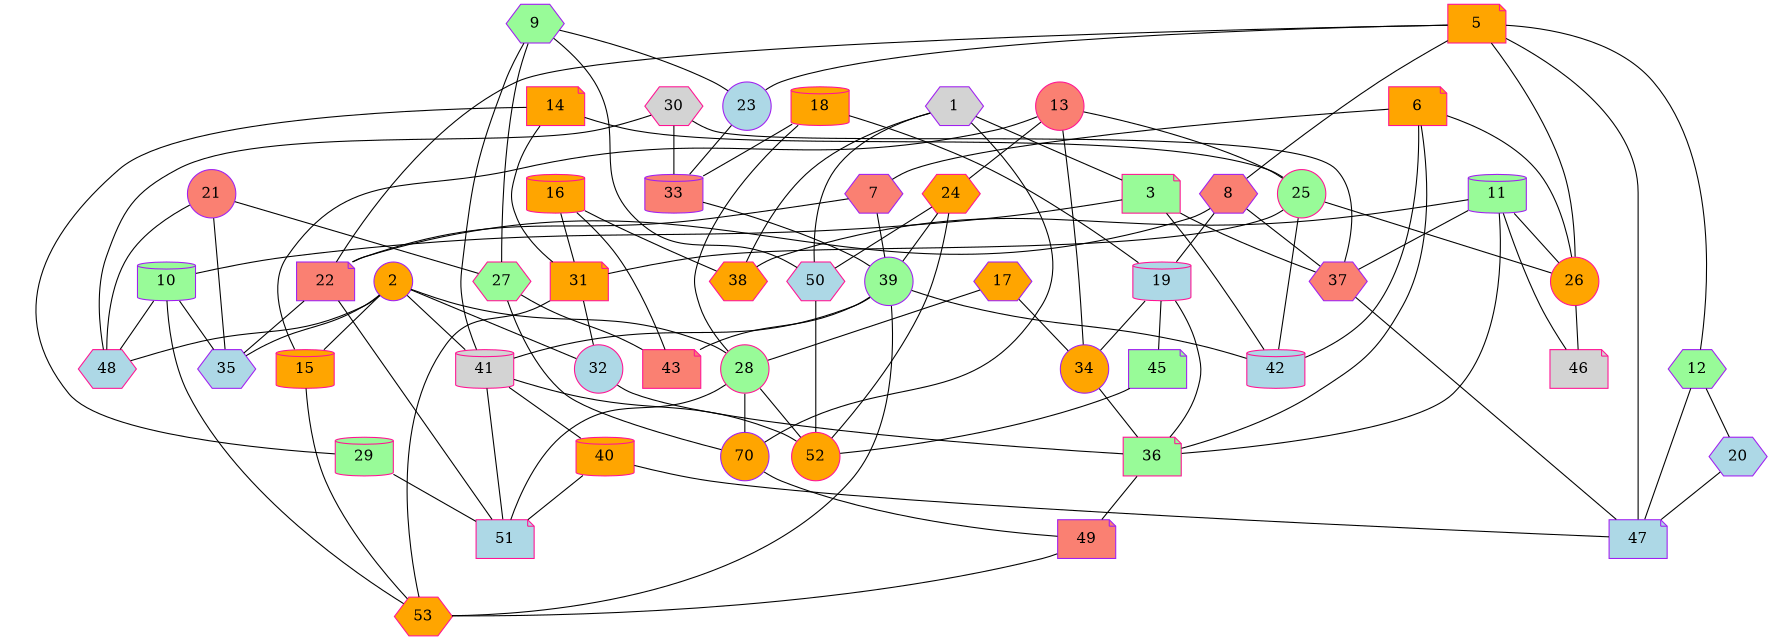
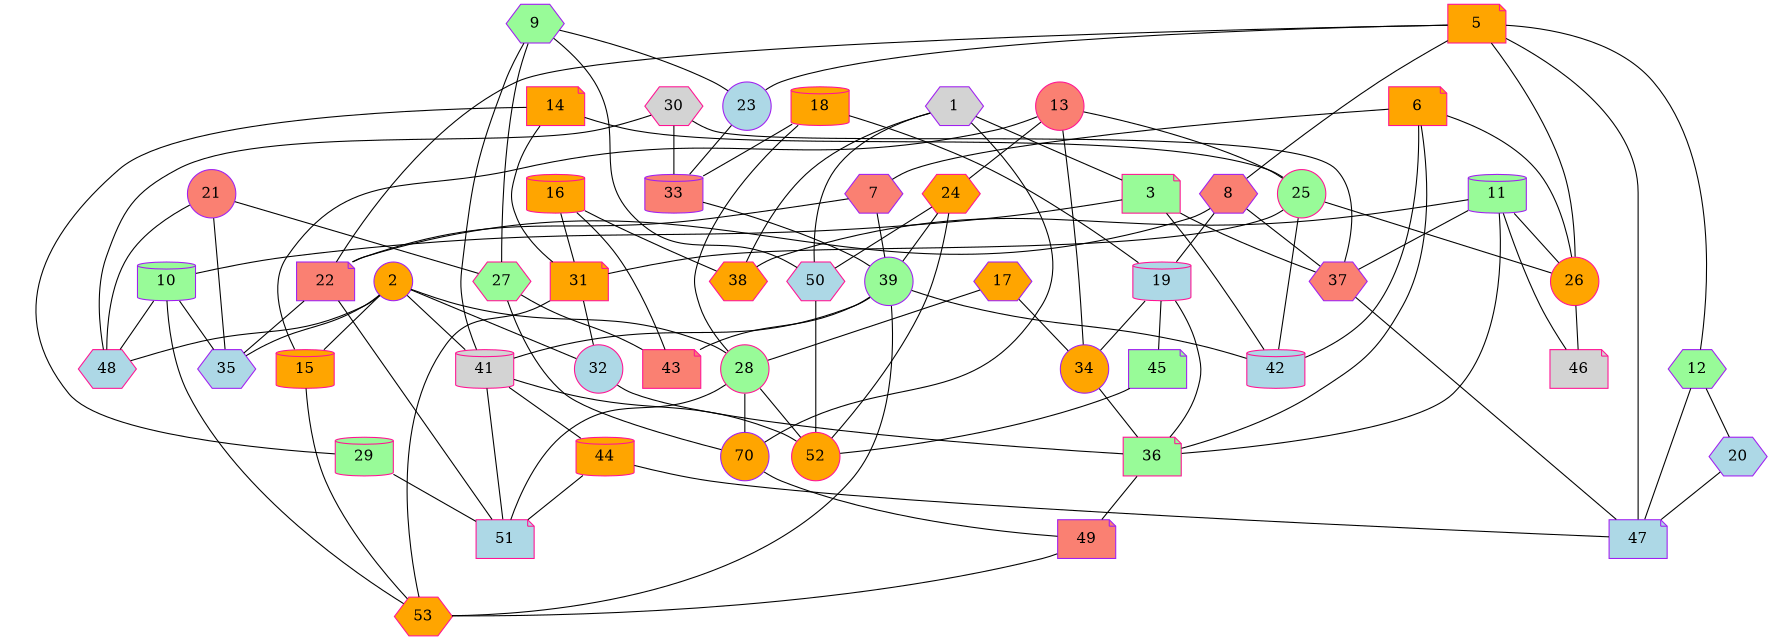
  graph {
    node [color=deeppink fillcolor=orange shape=hexagon style=filled]
    1 [color=purple fillcolor=lightgrey]
    3 [fillcolor=palegreen shape=note]
    38
    n4 [color=purple label=70 shape=circle]
    50 [fillcolor=lightblue]
    10 [color=purple fillcolor=palegreen shape=cylinder]
    37 [color=purple fillcolor=salmon]
    42 [fillcolor=lightblue shape=cylinder]
    49 [color=purple fillcolor=salmon shape=note]
    52 [shape=circle]
    2 [color=purple shape=circle]
    15 [shape=cylinder]
    28 [fillcolor=palegreen shape=circle]
    32 [fillcolor=lightblue shape=circle]
    35 [color=purple fillcolor=lightblue]
    41 [fillcolor=lightgrey shape=cylinder]
    48 [fillcolor=lightblue]
    53
    51 [fillcolor=lightblue shape=note]
    36 [fillcolor=palegreen shape=note]
-   44 [shape=cylinder label=40]
+   44 [shape=cylinder]
    47 [color=purple fillcolor=lightblue shape=note]
    7 [color=purple fillcolor=salmon]
    22 [color=purple fillcolor=salmon shape=note]
    39 [color=purple fillcolor=palegreen shape=circle]
    11 [color=purple fillcolor=palegreen shape=cylinder]
    26 [shape=circle]
    46 [fillcolor=lightgrey shape=note]
    5 [shape=note]
    8 [color=purple fillcolor=salmon]
    12 [color=purple fillcolor=palegreen]
    23 [color=purple fillcolor=lightblue shape=circle]
    19 [fillcolor=lightblue shape=cylinder]
    20 [color=purple fillcolor=lightblue]
    33 [color=purple fillcolor=salmon shape=cylinder]
    6 [shape=note]
    43 [fillcolor=salmon shape=note]
    34 [color=purple shape=circle]
    45 [color=purple fillcolor=palegreen shape=note]
    9 [color=purple fillcolor=palegreen]
    27 [fillcolor=palegreen]
    13 [fillcolor=salmon shape=circle]
    24
    25 [fillcolor=palegreen shape=circle]
    31 [shape=note]
    14 [shape=note]
    29 [fillcolor=palegreen shape=cylinder]
    16 [shape=cylinder]
    17 [color=purple]
    18 [shape=cylinder]
    21 [color=purple fillcolor=salmon shape=circle]
    30 [fillcolor=lightgrey]
    1 -- 3
    1 -- 38
    1 -- n4
    1 -- 50
    3 -- 10
    3 -- 37
    3 -- 42
    n4 -- 49
    50 -- 52
    10 -- 35
    10 -- 48
    10 -- 53
    37 -- 47
    49 -- 53
    2 -- 15
    2 -- 28
    2 -- 32
    2 -- 35
    2 -- 41
    2 -- 48
    15 -- 53
    28 -- n4
    28 -- 52
    28 -- 51
    32 -- 36
    41 -- 52
    41 -- 51
    41 -- 44
    36 -- 49
    44 -- 51
    44 -- 47
    7 -- 22
    7 -- 39
    22 -- 35
    22 -- 51
    39 -- 42
    39 -- 41
    39 -- 53
    39 -- 43
    11 -- 38
    11 -- 37
    11 -- 36
    11 -- 26
    11 -- 46
    26 -- 46
    5 -- 47
    5 -- 22
    5 -- 26
    5 -- 8
    5 -- 12
    5 -- 23
    8 -- 37
    8 -- 22
    8 -- 19
    12 -- 47
    12 -- 20
    23 -- 33
    19 -- 36
    19 -- 34
    19 -- 45
    20 -- 47
    33 -- 39
    6 -- 42
    6 -- 36
    6 -- 7
    6 -- 26
    34 -- 36
    45 -- 52
    9 -- 50
    9 -- 41
    9 -- 23
    9 -- 27
    27 -- n4
    27 -- 43
    13 -- 15
    13 -- 34
    13 -- 24
    13 -- 25
    24 -- 50
    24 -- 52
    24 -- 39
    25 -- 42
    25 -- 26
    25 -- 31
    31 -- 32
    31 -- 53
    14 -- 25
    14 -- 31
    14 -- 29
    29 -- 51
    16 -- 38
    16 -- 43
    16 -- 31
    17 -- 28
    17 -- 34
    18 -- 28
    18 -- 19
    18 -- 33
    21 -- 35
    21 -- 48
    21 -- 27
    30 -- 37
    30 -- 48
    30 -- 33
  }
